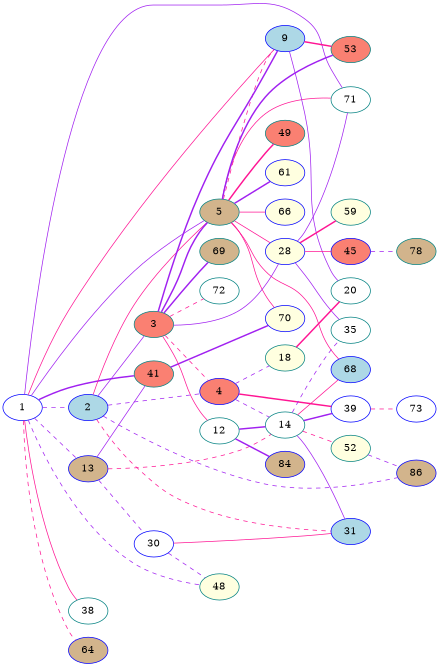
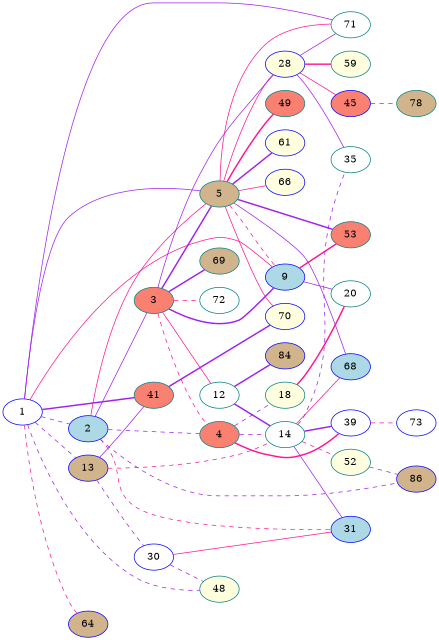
  graph {
    rankdir=LR
    node [color=teal fillcolor=white style=filled]
    edge [color=purple style=solid]
    1 [color=blue super="+24+60+22"]
    2 [color=blue fillcolor=lightblue super="+23+34"]
    5 [fillcolor=tan super="+47+15+57"]
    9 [color=blue fillcolor=lightblue super="+54+85"]
    13 [color=blue fillcolor=tan super="+27"]
-   38 [super="+51"]
    41 [fillcolor=salmon super="+62"]
    48 [fillcolor=lightyellow]
    64 [color=blue fillcolor=tan]
    71 [super="+79"]
    3 [fillcolor=salmon super="+6"]
-   4 [color=blue fillcolor=salmon super="+65+8"]
+   4 [fillcolor=salmon super="+65+8"]
    31 [color=blue fillcolor=lightblue super="+43"]
    86 [color=blue fillcolor=tan]
    28 [color=blue fillcolor=lightyellow super="+89+88"]
    49 [fillcolor=salmon]
    53 [fillcolor=salmon]
    61 [color=blue fillcolor=lightyellow]
    66 [color=blue fillcolor=lightyellow]
    68 [color=blue fillcolor=lightblue]
    70 [color=blue fillcolor=lightyellow super="+90"]
    20
    14 [super="+16+25+17"]
    30 [color=blue super="+76+40"]
    12 [super="+36"]
    69 [fillcolor=tan]
    72
    18 [fillcolor=lightyellow]
    39 [color=blue super="+55"]
    84 [color=blue fillcolor=tan]
    35 [super="+77"]
    45 [color=blue fillcolor=salmon]
    59 [fillcolor=lightyellow]
    52 [fillcolor=lightyellow]
    73 [color=blue]
    78 [fillcolor=tan]
    1 -- 2 [style=dashed]
    1 -- 5
    1 -- 9 [color=deeppink]
    1 -- 13 [style=dashed]
-   1 -- 38 [color=deeppink]
    1 -- 41 [style=bold]
    1 -- 48 [style=dashed]
    1 -- 64 [color=deeppink style=dashed]
    1 -- 71
    2 -- 5 [color=deeppink]
    2 -- 3
    2 -- 4 [style=dashed]
    2 -- 31 [color=deeppink style=dashed]
    2 -- 86 [style=dashed]
    5 -- 9 [color=deeppink style=dashed weight=2]
    5 -- 71 [color=deeppink]
    5 -- 28 [color=deeppink]
    5 -- 49 [color=deeppink style=bold]
    5 -- 53 [style=bold]
    5 -- 61 [style=bold]
    5 -- 66 [color=deeppink]
-   5 -- 68 [color=deeppink]
+   5 -- 68
    5 -- 70 [color=deeppink weight=2]
    9 -- 53 [color=deeppink style=bold]
    9 -- 20
    13 -- 41
    13 -- 14 [color=deeppink style=dashed]
    13 -- 30 [style=dashed]
    41 -- 70 [style=bold]
    3 -- 5 [style=bold]
    3 -- 9 [style=bold]
    3 -- 4 [color=deeppink style=dashed]
    3 -- 28 [weight=2]
    3 -- 12 [color=deeppink]
    3 -- 69 [style=bold]
    3 -- 72 [color=deeppink style=dashed]
    4 -- 14 [style=dashed]
    4 -- 18 [style=dashed]
    4 -- 39 [color=deeppink style=bold weight=2]
    28 -- 71
    28 -- 35
    28 -- 45 [color=deeppink]
    28 -- 59 [color=deeppink style=bold]
    14 -- 31
    14 -- 68 [color=deeppink]
    14 -- 39 [style=bold]
    14 -- 35 [style=dashed]
    14 -- 52 [color=deeppink style=dashed]
    30 -- 48 [style=dashed]
    30 -- 31 [color=deeppink]
    12 -- 14 [style=bold]
    12 -- 84 [style=bold]
    18 -- 20 [color=deeppink style=bold]
    39 -- 73 [color=deeppink style=dashed]
    45 -- 78 [style=dashed]
    52 -- 86 [style=dashed]
  }
